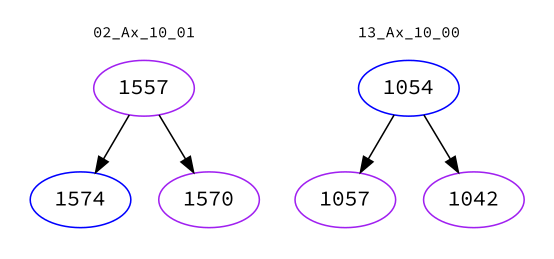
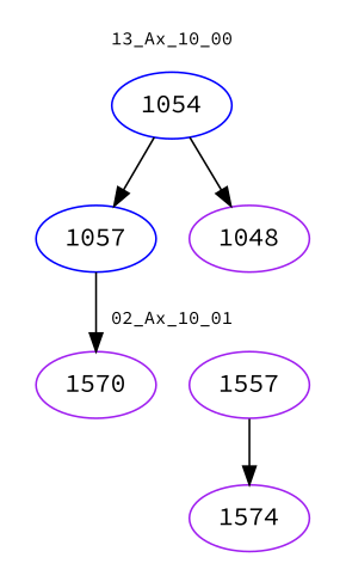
  digraph {
    fontname="Source Code Pro"
    node [color=purple fontname="Source Code Pro"]
    edge [color=black fontname="Source Code Pro"]
    n1 [label=1557]
-   n2 [color=blue label=1574]
+   n2 [label=1574]
    n3 [label=1570]
    n4 [color=blue label=1054]
-   n5 [label=1057]
-   n6 [label=1042]
+   n5 [color=blue label=1057]
+   n6 [label=1048]
    subgraph cluster_1 {
      color=white
      fontsize=10
      label="02_Ax_10_01"
      n1
      n2
      n3
    }
    subgraph cluster_2 {
      color=white
      fontsize=10
      label="13_Ax_10_00"
      n4
      n5
      n6
    }
    n1 -> n2
-   n1 -> n3
+   n5 -> n3
    n4 -> n5
    n4 -> n6
  }
